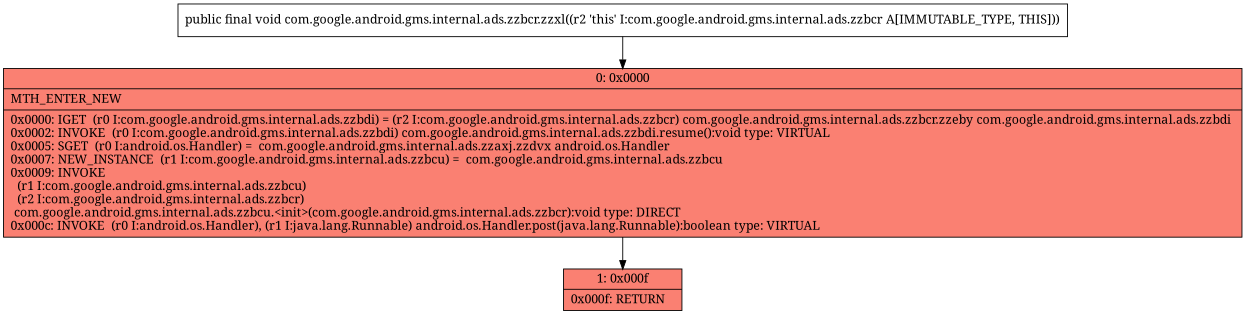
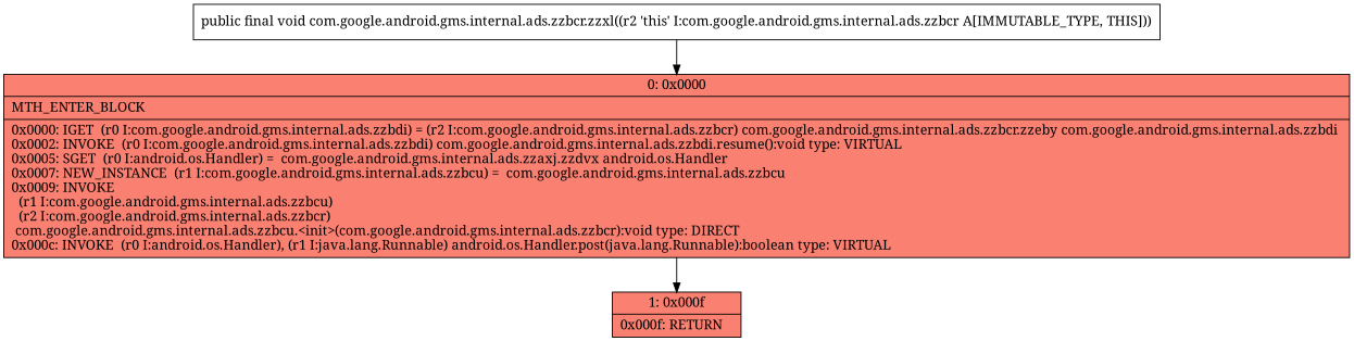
  digraph {
    fontname="Noto Serif"
    node [shape=record style=filled fillcolor=salmon fontname="Noto Serif"]
    edge [fontname="Noto Serif"]
-   n1 [label="{0\:\ 0x0000|MTH_ENTER_NEW\l|0x0000: IGET  (r0 I:com.google.android.gms.internal.ads.zzbdi) = (r2 I:com.google.android.gms.internal.ads.zzbcr) com.google.android.gms.internal.ads.zzbcr.zzeby com.google.android.gms.internal.ads.zzbdi \l0x0002: INVOKE  (r0 I:com.google.android.gms.internal.ads.zzbdi) com.google.android.gms.internal.ads.zzbdi.resume():void type: VIRTUAL \l0x0005: SGET  (r0 I:android.os.Handler) =  com.google.android.gms.internal.ads.zzaxj.zzdvx android.os.Handler \l0x0007: NEW_INSTANCE  (r1 I:com.google.android.gms.internal.ads.zzbcu) =  com.google.android.gms.internal.ads.zzbcu \l0x0009: INVOKE  \l  (r1 I:com.google.android.gms.internal.ads.zzbcu)\l  (r2 I:com.google.android.gms.internal.ads.zzbcr)\l com.google.android.gms.internal.ads.zzbcu.\<init\>(com.google.android.gms.internal.ads.zzbcr):void type: DIRECT \l0x000c: INVOKE  (r0 I:android.os.Handler), (r1 I:java.lang.Runnable) android.os.Handler.post(java.lang.Runnable):boolean type: VIRTUAL \l}"]
+   n1 [label="{0\:\ 0x0000|MTH_ENTER_BLOCK\l|0x0000: IGET  (r0 I:com.google.android.gms.internal.ads.zzbdi) = (r2 I:com.google.android.gms.internal.ads.zzbcr) com.google.android.gms.internal.ads.zzbcr.zzeby com.google.android.gms.internal.ads.zzbdi \l0x0002: INVOKE  (r0 I:com.google.android.gms.internal.ads.zzbdi) com.google.android.gms.internal.ads.zzbdi.resume():void type: VIRTUAL \l0x0005: SGET  (r0 I:android.os.Handler) =  com.google.android.gms.internal.ads.zzaxj.zzdvx android.os.Handler \l0x0007: NEW_INSTANCE  (r1 I:com.google.android.gms.internal.ads.zzbcu) =  com.google.android.gms.internal.ads.zzbcu \l0x0009: INVOKE  \l  (r1 I:com.google.android.gms.internal.ads.zzbcu)\l  (r2 I:com.google.android.gms.internal.ads.zzbcr)\l com.google.android.gms.internal.ads.zzbcu.\<init\>(com.google.android.gms.internal.ads.zzbcr):void type: DIRECT \l0x000c: INVOKE  (r0 I:android.os.Handler), (r1 I:java.lang.Runnable) android.os.Handler.post(java.lang.Runnable):boolean type: VIRTUAL \l}"]
    n2 [label="{1\:\ 0x000f|0x000f: RETURN   \l}"]
    n3 [label="{public final void com.google.android.gms.internal.ads.zzbcr.zzxl((r2 'this' I:com.google.android.gms.internal.ads.zzbcr A[IMMUTABLE_TYPE, THIS])) }" fillcolor=white]
    n1 -> n2
    n3 -> n1
  }
